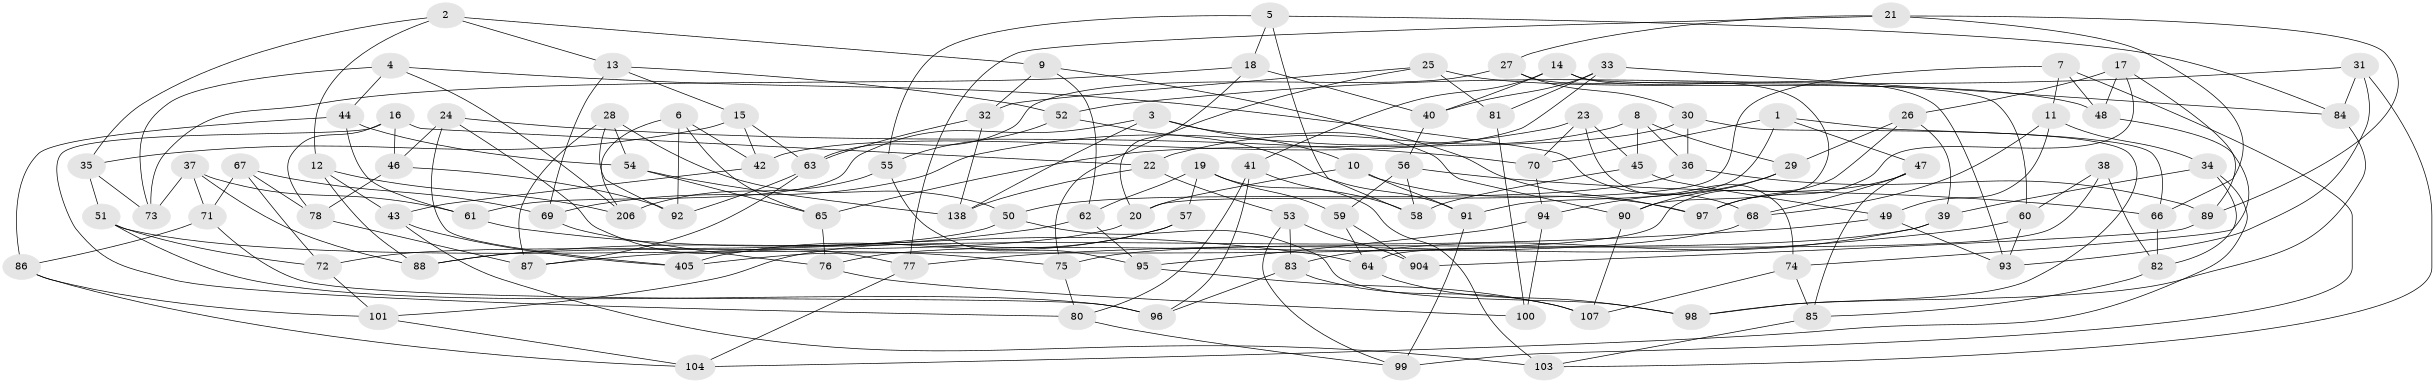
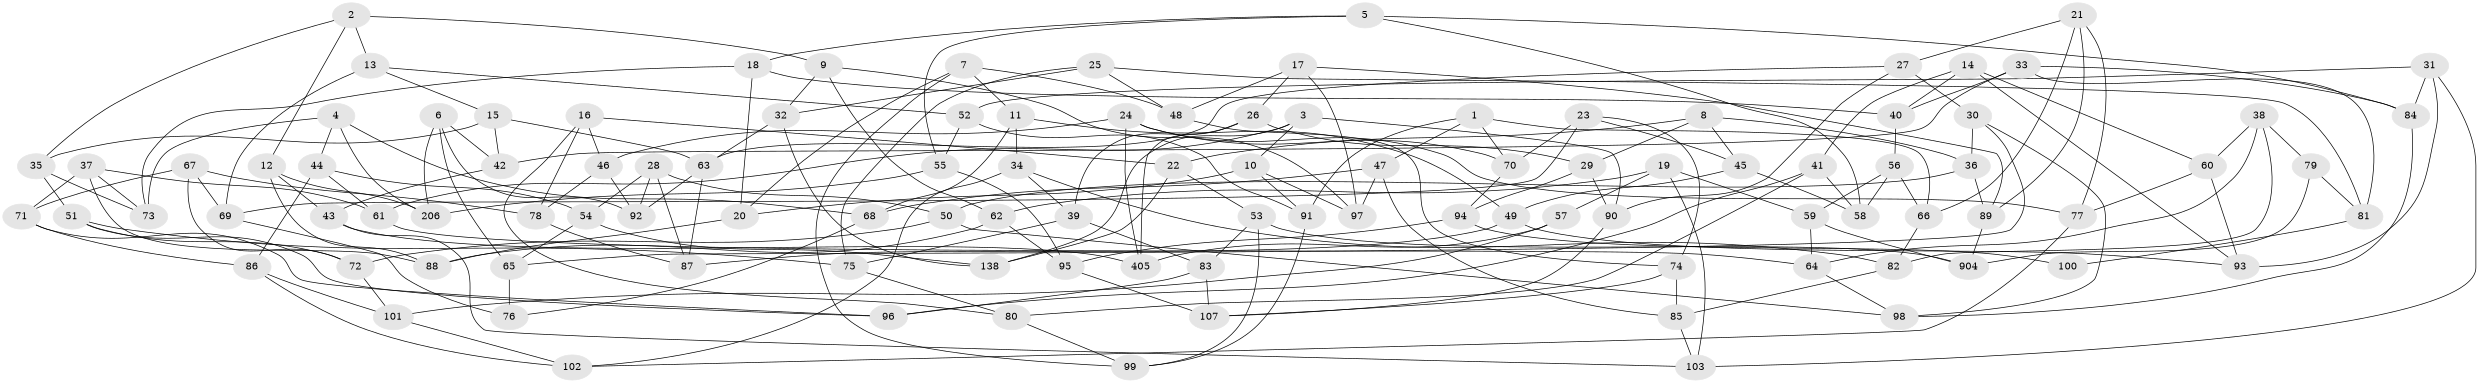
  graph {
    node [color=gray90 style=filled]
    1
    47
    66
    70
    91
    68
    97
    85
    82
    94
    99
    2
    9
    12
    13
    35
    32
    62
    n19 [label=206]
    43
    88
    15
    52
    69
    73
    51
    3
    10
    61
    90
    n31 [label=138]
    20
    64
    107
    4
    44
    54
    86
    76
    5
    18
    55
    58
    84
    40
    95
    98
    6
    42
    65
    92
    7
    11
    48
    34
    49
    74
    8
    22
    29
    36
    45
    53
    89
    50
    63
    39
-   102 [label=104]
+   102
    93
    87
    103
    n72 [label=405]
    14
    41
    60
    56
    80
    96
    77
    16
    46
    78
    17
    26
    n85 [label=904]
    19
    57
    59
    101
    21
    27
    30
    83
    23
    24
    25
    75
    81
    100
    28
    72
    31
    33
    37
    71
    38
+   79
    67
    1 -- 47
    1 -- 66
    1 -- 70
    1 -- 91
    47 -- 68
    47 -- 97
    47 -- 85
    66 -- 82
    70 -- 94
    91 -- 99
    68 -- 76
    85 -- 103
    82 -- 85
    94 -- 95
    94 -- 100
    2 -- 9
    2 -- 12
    2 -- 13
    2 -- 35
    9 -- 97
    9 -- 32
    9 -- 62
    12 -- n19
    12 -- 43
    12 -- 88
    13 -- 15
    13 -- 52
    13 -- 69
    35 -- 73
    35 -- 51
    32 -- n31
    32 -- 63
    62 -- 88
    62 -- 95
    43 -- 103
    43 -- n72
    15 -- 35
    15 -- 42
    15 -- 63
    52 -- 91
    52 -- 55
    69 -- 76
    51 -- 96
    51 -- 75
    51 -- 72
    3 -- 10
    3 -- 61
    3 -- 90
    3 -- n31
    10 -- 91
    10 -- 97
    10 -- 20
    61 -- 64
    90 -- 107
    20 -- 88
    64 -- 98
    4 -- 68
    4 -- n19
    4 -- 73
    4 -- 44
    44 -- 61
    44 -- 54
    44 -- 86
    54 -- n31
    54 -- 65
    86 -- 102
    86 -- 101
-   76 -- 100
    5 -- 18
    5 -- 55
    5 -- 58
    5 -- 84
    18 -- 73
    18 -- 20
    18 -- 40
    55 -- n19
    55 -- 95
    84 -- 98
    40 -- 56
    95 -- 107
    6 -- n19
    6 -- 42
    6 -- 65
    6 -- 92
    42 -- 43
    65 -- 76
    7 -- 99
    7 -- 20
    7 -- 11
    7 -- 48
    11 -- 68
    11 -- 34
    11 -- 49
    48 -- 74
    34 -- 82
    34 -- 39
    34 -- 102
    49 -- 93
    49 -- 87
    74 -- 85
    74 -- 107
    8 -- 22
    8 -- 29
    8 -- 36
    8 -- 45
    22 -- n31
    22 -- 53
    29 -- 94
    29 -- 90
    36 -- 89
    36 -- 50
    45 -- 58
    45 -- 49
    53 -- 99
    53 -- n85
    53 -- 83
    89 -- n85
    50 -- 98
    50 -- 72
    63 -- 92
    63 -- 87
    39 -- 83
    39 -- 75
    14 -- 40
    14 -- 93
    14 -- 41
    14 -- 60
    41 -- 58
    41 -- 80
    41 -- 96
    60 -- 93
    60 -- 77
    56 -- 66
    56 -- 58
    56 -- 59
    80 -- 99
    77 -- 102
    16 -- 22
    16 -- 80
    16 -- 46
    16 -- 78
    46 -- 92
    46 -- 78
    78 -- 87
    17 -- 97
    17 -- 48
    17 -- 89
    17 -- 26
    26 -- 29
    26 -- 39
    26 -- n72
    19 -- 62
    19 -- 103
    19 -- 57
    19 -- 59
    57 -- n72
    57 -- 101
    59 -- 64
    59 -- n85
    101 -- 102
    21 -- 66
    21 -- 89
    21 -- 77
    21 -- 27
    27 -- 90
    27 -- 63
    27 -- 30
    30 -- 98
    30 -- 65
    30 -- 36
    83 -- 107
    83 -- 96
    23 -- 70
    23 -- 69
    23 -- 74
    23 -- 45
    24 -- 70
    24 -- n72
    24 -- 77
    24 -- 46
    25 -- 32
    25 -- 48
    25 -- 75
    25 -- 81
    75 -- 80
    81 -- 100
    28 -- 54
    28 -- 92
    28 -- 50
    28 -- 87
    72 -- 101
    31 -- 52
    31 -- 84
    31 -- 93
    31 -- 103
    33 -- 84
    33 -- 40
    33 -- 42
    33 -- 81
    37 -- 88
    37 -- 73
    37 -- 61
    37 -- 71
    71 -- 86
    71 -- 96
    38 -- 82
    38 -- 64
    38 -- 60
+   38 -- 79
+   79 -- n85
+   79 -- 81
    67 -- 69
    67 -- 78
    67 -- 72
    67 -- 71
  }
